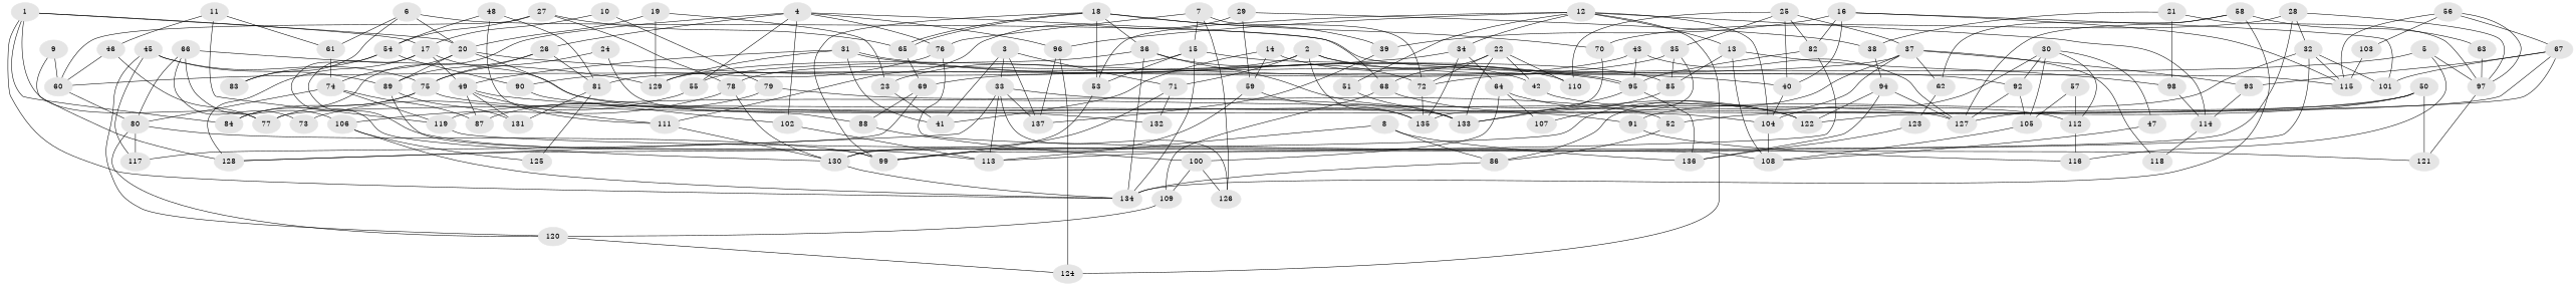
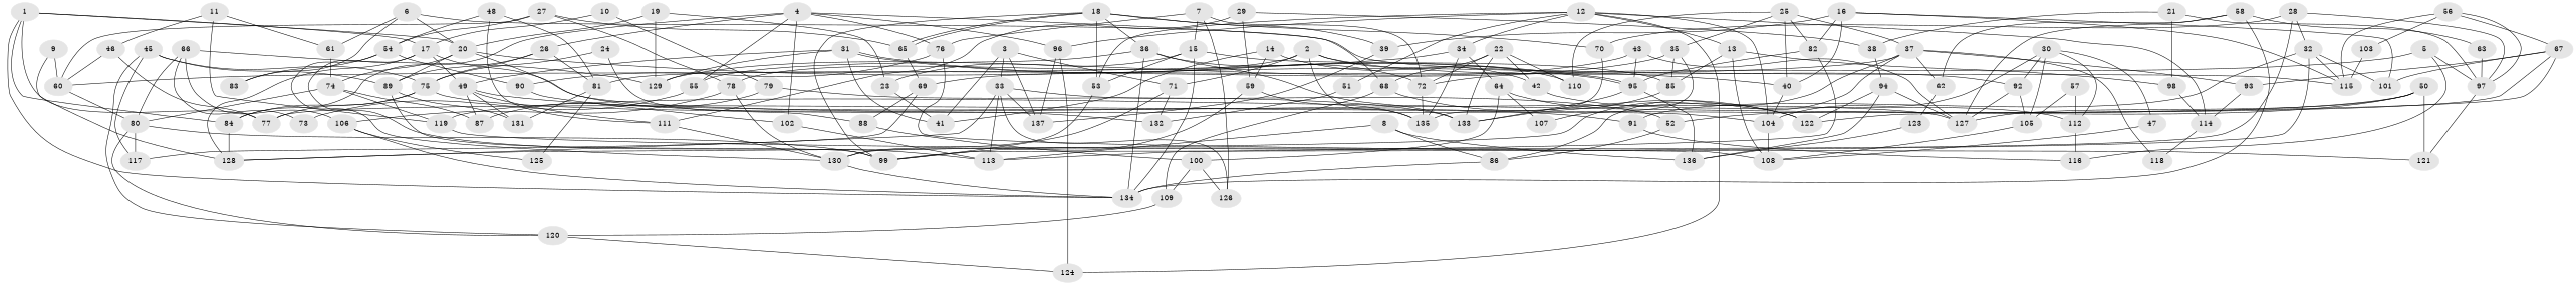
  graph {
    node [color=gray90 style=filled]
    1
    17
    20
    77
    84
    134
    113
    128
    104
    49
    40
    74
    89
    132
    2
    42
    71
    78
    92
    135
    112
    99
    130
    106
    105
    127
    3
    33
    41
    137
    126
    52
    4
    26
    55
    68
    76
    96
    102
    75
    81
    73
    122
    109
    108
    90
    124
    5
    72
    97
    116
    121
    6
    61
    83
    115
    7
    15
    53
    85
    23
    8
    86
    136
    9
    60
    80
    10
    79
    133
    87
    11
    46
    119
    12
    13
    34
    51
    114
    98
    64
    118
    14
    59
    110
    16
    39
    82
    101
    95
    111
    91
    131
    18
    36
    65
    70
    69
    19
    129
    21
    38
    94
    22
    24
    88
    100
    25
    35
    37
    107
    62
    93
    125
    27
    54
    28
    32
    29
    30
    47
    31
    117
    123
    43
    57
    45
    120
    48
    50
    56
    67
    103
    58
    63
    66
    1 -- 17
    1 -- 20
    1 -- 77
    1 -- 84
    1 -- 134
    17 -- 113
    17 -- 128
    17 -- 104
    17 -- 49
    20 -- 40
    20 -- 74
    20 -- 89
    20 -- 132
+   84 -- 128
    104 -- 108
    49 -- 87
    49 -- 111
    49 -- 91
    49 -- 131
    40 -- 104
    74 -- 80
    74 -- 87
    74 -- 119
    89 -- 99
    89 -- 131
    2 -- 42
    2 -- 71
    2 -- 78
    2 -- 92
    2 -- 135
    42 -- 112
    71 -- 132
    71 -- 99
    78 -- 130
    78 -- 106
    92 -- 105
    92 -- 127
    112 -- 116
    130 -- 134
    106 -- 134
    106 -- 125
    105 -- 108
    3 -- 71
    3 -- 33
    3 -- 41
    3 -- 137
    33 -- 113
    33 -- 128
    33 -- 137
    33 -- 126
    33 -- 52
    52 -- 86
    4 -- 84
    4 -- 26
    4 -- 55
    4 -- 68
    4 -- 76
    4 -- 96
    4 -- 102
    26 -- 89
    26 -- 75
    26 -- 81
    55 -- 73
    68 -- 122
    68 -- 109
    76 -- 108
    76 -- 90
    96 -- 137
    96 -- 124
    102 -- 113
    75 -- 77
    75 -- 84
    75 -- 127
    81 -- 131
    81 -- 125
    109 -- 120
    90 -- 102
    5 -- 72
    5 -- 97
    5 -- 116
    72 -- 135
    97 -- 121
    6 -- 20
    6 -- 61
    6 -- 83
    6 -- 115
    61 -- 74
    7 -- 126
    7 -- 76
    7 -- 72
    7 -- 15
    15 -- 134
    15 -- 53
    15 -- 85
    15 -- 23
    53 -- 130
    85 -- 133
    23 -- 41
    8 -- 113
    8 -- 86
    8 -- 136
    86 -- 134
    9 -- 128
    9 -- 60
    60 -- 80
    80 -- 99
    80 -- 117
    80 -- 120
    10 -- 17
    10 -- 79
    79 -- 133
    79 -- 87
    11 -- 61
    11 -- 46
    11 -- 119
    46 -- 77
    46 -- 60
    119 -- 121
    12 -- 104
    12 -- 96
    12 -- 124
    12 -- 53
    12 -- 13
    12 -- 34
    12 -- 51
    12 -- 114
    13 -- 108
    13 -- 85
    13 -- 98
    34 -- 135
    34 -- 60
    34 -- 64
-   51 -- 133
+   51 -- 132
    114 -- 118
    98 -- 114
    64 -- 122
    64 -- 100
    64 -- 107
    14 -- 41
    14 -- 59
    14 -- 110
    59 -- 135
    59 -- 99
    16 -- 40
    16 -- 115
    16 -- 39
    16 -- 82
    16 -- 101
    39 -- 137
    82 -- 113
    82 -- 95
    95 -- 136
    95 -- 133
    111 -- 130
    91 -- 116
    18 -- 99
    18 -- 53
    18 -- 39
    18 -- 36
    18 -- 65
    18 -- 65
    18 -- 70
    36 -- 134
    36 -- 55
    36 -- 72
    36 -- 133
    65 -- 69
    70 -- 135
    69 -- 88
    69 -- 117
    19 -- 20
    19 -- 23
    19 -- 129
    21 -- 97
    21 -- 98
    21 -- 38
    38 -- 94
    94 -- 127
    94 -- 122
    94 -- 136
    22 -- 42
    22 -- 68
    22 -- 72
    22 -- 133
    22 -- 110
    24 -- 75
    24 -- 88
    88 -- 100
    100 -- 126
    100 -- 109
    25 -- 40
    25 -- 110
    25 -- 82
    25 -- 35
    25 -- 37
    35 -- 85
    35 -- 69
    35 -- 107
    37 -- 128
    37 -- 81
    37 -- 86
    37 -- 118
    37 -- 62
    37 -- 93
    62 -- 123
    93 -- 114
    27 -- 78
    27 -- 60
    27 -- 65
    27 -- 54
    54 -- 130
    54 -- 90
    54 -- 83
    28 -- 130
    28 -- 97
    28 -- 70
    28 -- 32
    32 -- 99
    32 -- 115
    32 -- 101
    32 -- 91
    29 -- 59
    29 -- 111
    29 -- 38
    30 -- 104
    30 -- 92
    30 -- 112
    30 -- 105
    30 -- 47
    47 -- 108
    31 -- 49
    31 -- 41
    31 -- 95
    31 -- 95
    31 -- 129
    123 -- 136
    43 -- 127
    43 -- 95
    43 -- 129
    57 -- 112
    57 -- 105
    45 -- 89
    45 -- 75
    45 -- 117
    45 -- 120
    120 -- 124
    48 -- 81
    48 -- 111
    48 -- 54
    50 -- 127
    50 -- 52
    50 -- 121
    50 -- 119
    56 -- 97
    56 -- 115
    56 -- 67
    56 -- 103
    67 -- 77
    67 -- 122
    67 -- 101
    67 -- 93
    103 -- 115
    58 -- 134
    58 -- 127
    58 -- 62
    58 -- 63
    63 -- 97
    66 -- 106
    66 -- 73
    66 -- 80
    66 -- 129
  }
